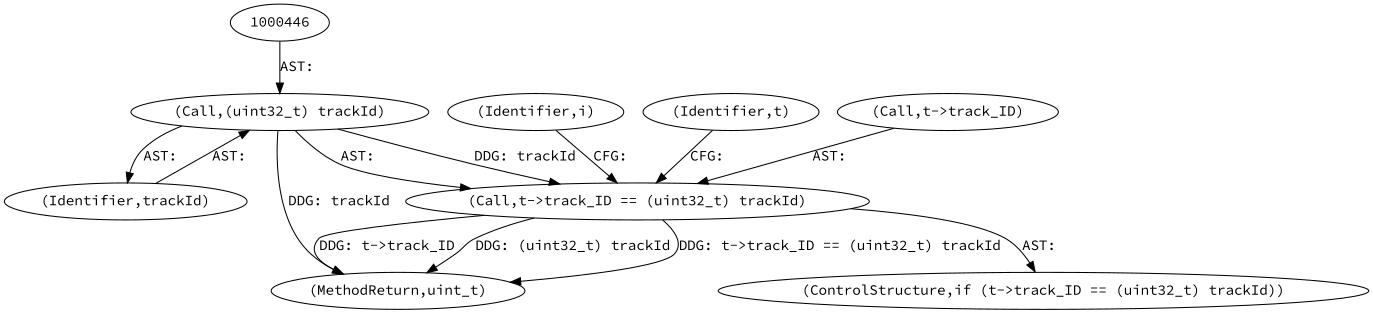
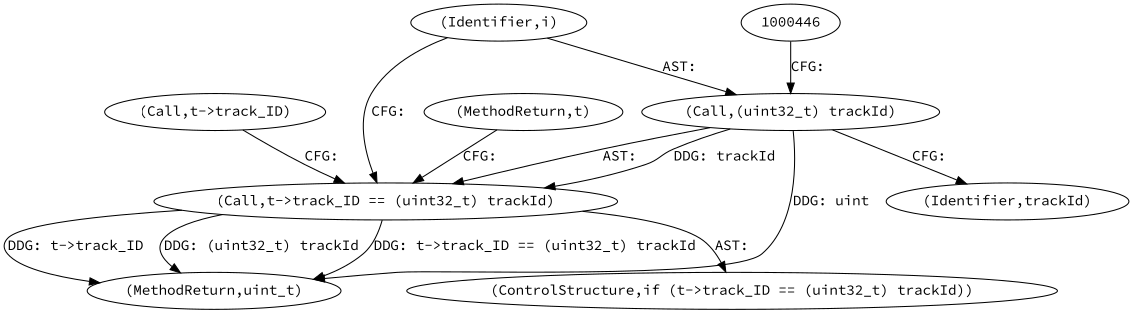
  digraph {
    fontname="Source Code Pro"
    node [fontname="Source Code Pro"]
    edge [fontname="Source Code Pro"]
    n1 [label="(Call,t->track_ID == (uint32_t) trackId)"]
    n2 [label="(MethodReturn,uint_t)"]
    n3 [label="(ControlStructure,if (t->track_ID == (uint32_t) trackId))"]
    n4 [label="(Call,(uint32_t) trackId)"]
    n5 [label="(Identifier,trackId)"]
    n6 [label="(Identifier,i)"]
-   n7 [label="(Identifier,t)"]
+   n7 [label="(MethodReturn,t)"]
    n8 [label="(Call,t->track_ID)"]
    n9 [label=1000446]
    n1 -> n2 [label="DDG: t->track_ID == (uint32_t) trackId"]
    n1 -> n2 [label="DDG: t->track_ID"]
    n1 -> n2 [label="DDG: (uint32_t) trackId"]
    n1 -> n3 [label="AST: "]
    n4 -> n1 [label="AST: "]
    n4 -> n1 [label="DDG: trackId"]
-   n4 -> n2 [label="DDG: trackId"]
-   n4 -> n5 [label="AST: "]
-   n5 -> n4 [label="AST: "]
+   n4 -> n2 [label="DDG: uint"]
+   n4 -> n5 [label="CFG: "]
+   n6 -> n4 [label="AST: "]
    n6 -> n1 [label="CFG: "]
    n7 -> n1 [label="CFG: "]
-   n8 -> n1 [label="AST: "]
-   n9 -> n4 [label="AST: "]
+   n8 -> n1 [label="CFG: "]
+   n9 -> n4 [label="CFG: "]
  }
